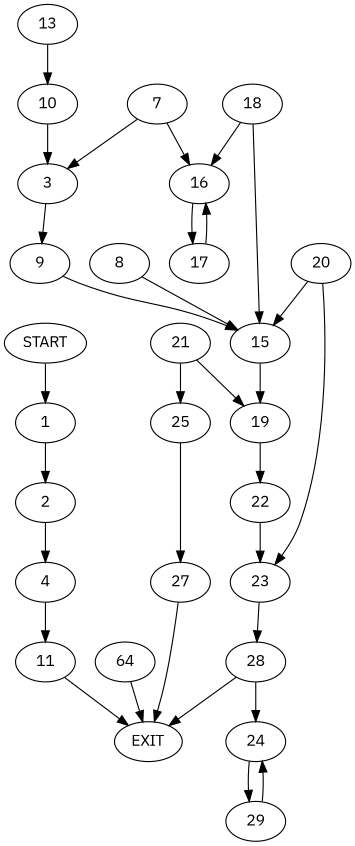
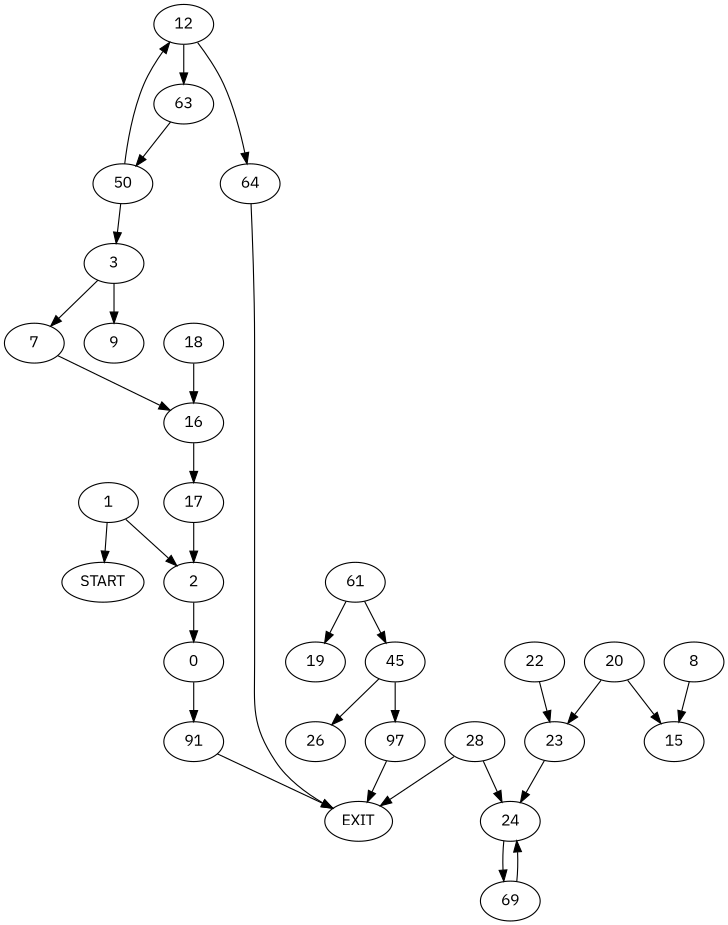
  digraph {
    fontname="IBM Plex Sans"
    node [fontname="IBM Plex Sans"]
    edge [fontname="IBM Plex Sans"]
    n1 [label=START]
    1
    2
    n4 [label=EXIT]
-   4
+   4 [label=0]
    3
    7
    9
-   11
+   11 [label=91]
    16
    8
    15
-   10
+   10 [label=50]
+   12
    17
    19
-   13
+   13 [label=63]
    n18 [label=64]
    22
    20
    23
    18
-   21
-   25
+   21 [label=61]
+   25 [label=45]
    24
-   27
-   29
+   26
+   27 [label=97]
+   29 [label=69]
    28
-   n1 -> 1
+   1 -> n1
    1 -> 2
    2 -> 4
    4 -> 11
-   7 -> 3
+   3 -> 7
    3 -> 9
    7 -> 16
-   9 -> 15
    11 -> n4
    16 -> 17
    8 -> 15
-   15 -> 19
    10 -> 3
-   17 -> 16
-   19 -> 22
+   10 -> 12
+   12 -> 13
+   12 -> n18
+   17 -> 2
    13 -> 10
    n18 -> n4
    22 -> 23
    20 -> 15
    20 -> 23
-   23 -> 28
+   23 -> 24
    18 -> 16
-   18 -> 15
    21 -> 19
    21 -> 25
+   25 -> 26
    25 -> 27
    24 -> 29
    27 -> n4
    29 -> 24
    28 -> n4
    28 -> 24
  }
